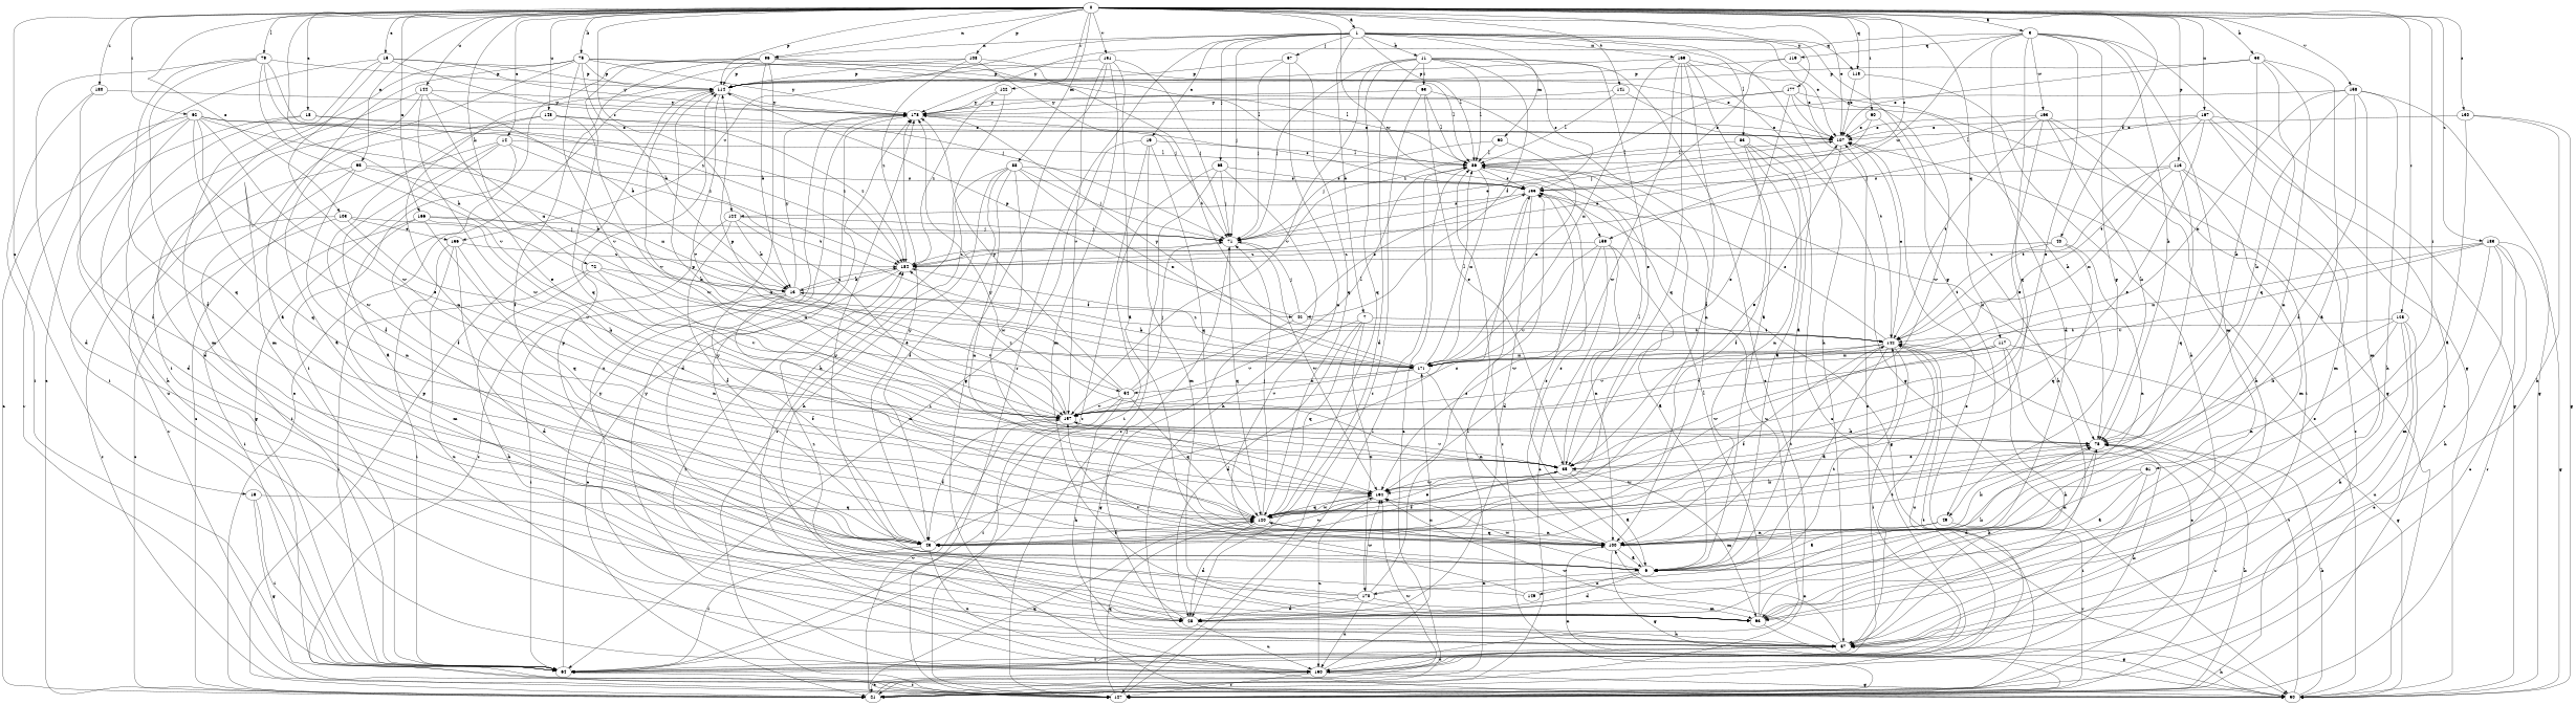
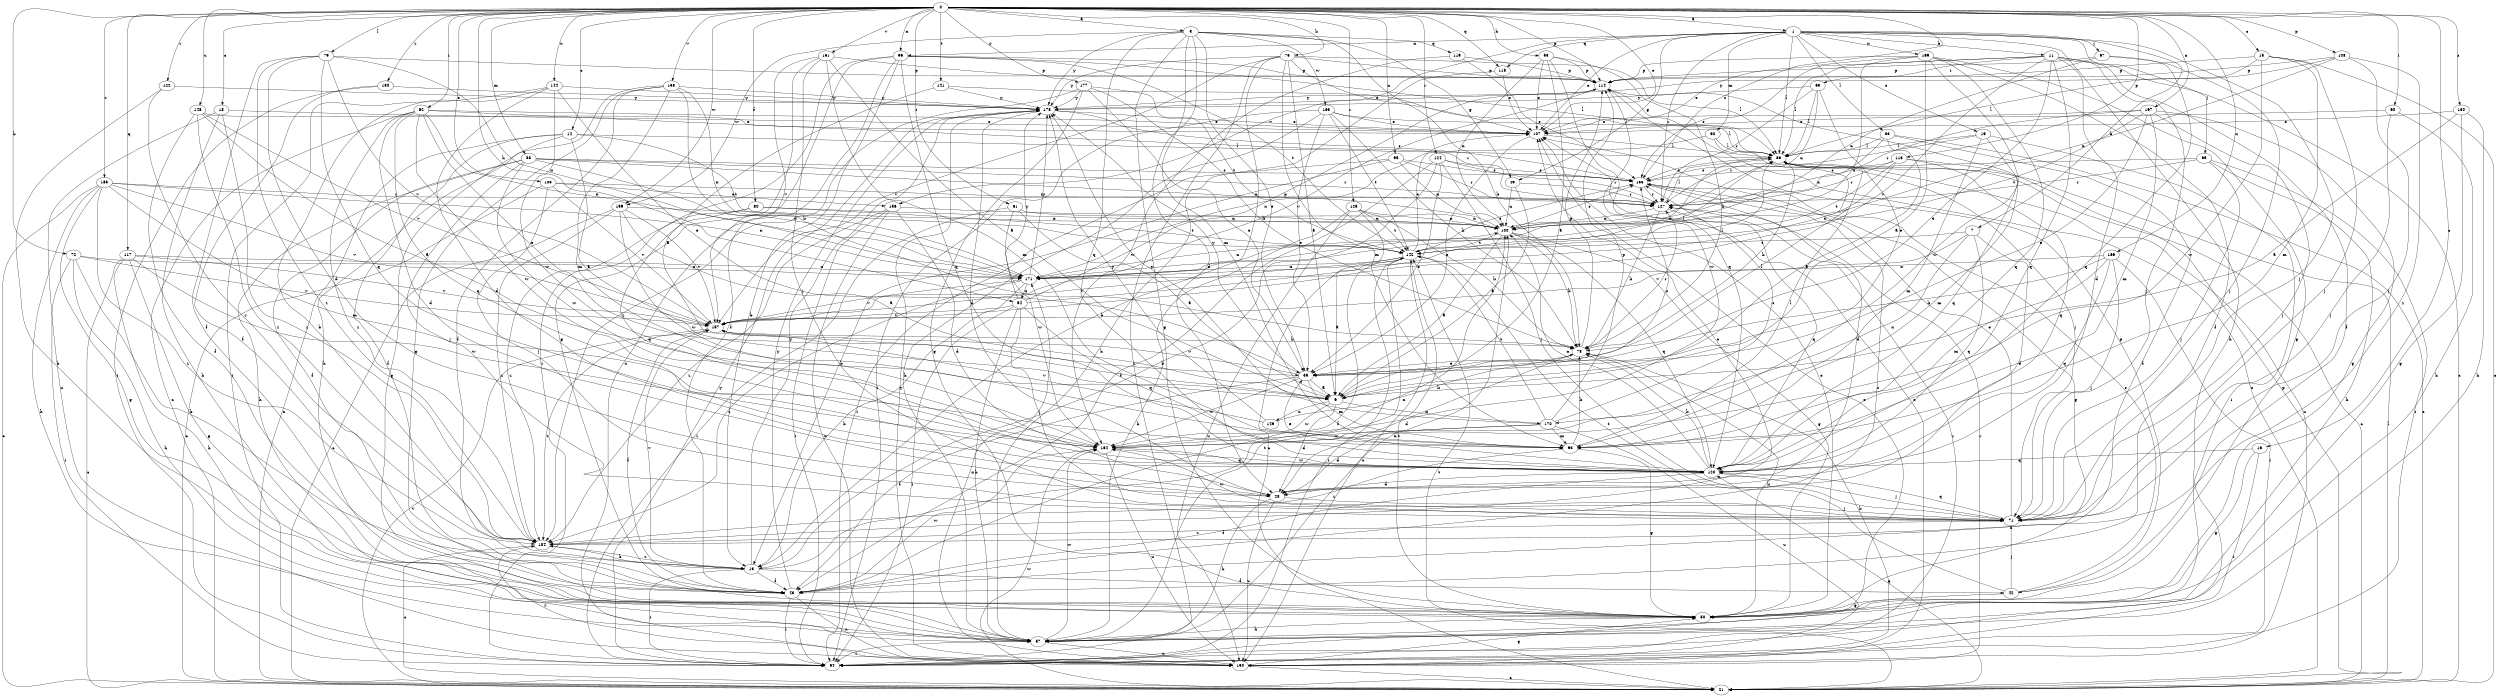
  strict digraph {
    0
    1
    3
    14
    15
    16
    18
-   40
+   40 [label=80]
    53
    54
    60
    61
    62
    72
    75
    79
    88
    95
    96
    103
    107
    108
    113
    114
    117
    118
    122
    124
    125
    130
    135
    141
    144
    148
    151
    n36 [label=158]
    159
    166
    167
    177
    180
    183
    7
    11
    19
    49
    57
    65
    67
    71
    83
    86
    90
    127
    156
    169
    28
    35
    50
    78
    93
    119
    120
    163
    178
    6
    142
    21
    43
    164
    64
    184
    150
    100
    157
    171
    13
    170
    42
    63
    149
    0 -> 1 [label=a]
    0 -> 3 [label=a]
    0 -> 14 [label=c]
    0 -> 15 [label=c]
    0 -> 16 [label=c]
    0 -> 18 [label=c]
    0 -> 40 [label=f]
    0 -> 53 [label=h]
    0 -> 54 [label=h]
    0 -> 60 [label=i]
    0 -> 61 [label=i]
    0 -> 62 [label=i]
    0 -> 72 [label=k]
    0 -> 75 [label=k]
    0 -> 79 [label=l]
    0 -> 88 [label=m]
    0 -> 95 [label=n]
    0 -> 96 [label=n]
    0 -> 103 [label=o]
    0 -> 107 [label=o]
    0 -> 108 [label=p]
    0 -> 113 [label=p]
    0 -> 114 [label=p]
    0 -> 117 [label=q]
    0 -> 118 [label=q]
    0 -> 122 [label=r]
    0 -> 124 [label=r]
    0 -> 125 [label=r]
    0 -> 130 [label=s]
    0 -> 135 [label=s]
    0 -> 141 [label=t]
    0 -> 144 [label=u]
    0 -> 148 [label=u]
    0 -> 151 [label=v]
    0 -> n36 [label=v]
    0 -> 159 [label=w]
    0 -> 166 [label=x]
    0 -> 167 [label=x]
    0 -> 177 [label=y]
    0 -> 180 [label=z]
    0 -> 183 [label=z]
    1 -> 96 [label=n]
    1 -> 107 [label=o]
    1 -> 118 [label=q]
    1 -> 7 [label=b]
    1 -> 11 [label=b]
    1 -> 19 [label=c]
    1 -> 49 [label=g]
    1 -> 57 [label=h]
    1 -> 65 [label=j]
    1 -> 67 [label=j]
    1 -> 71 [label=j]
    1 -> 83 [label=l]
    1 -> 86 [label=l]
    1 -> 90 [label=m]
    1 -> 127 [label=r]
    1 -> 156 [label=v]
    1 -> 169 [label=x]
    3 -> 159 [label=w]
    3 -> 49 [label=g]
    3 -> 28 [label=d]
    3 -> 35 [label=e]
    3 -> 50 [label=g]
    3 -> 78 [label=k]
    3 -> 93 [label=m]
    3 -> 119 [label=q]
    3 -> 120 [label=q]
    3 -> 163 [label=w]
    3 -> 178 [label=y]
    14 -> 86 [label=l]
    14 -> 50 [label=g]
    14 -> 6 [label=a]
    14 -> 142 [label=t]
    14 -> 21 [label=c]
    14 -> 43 [label=f]
    15 -> 114 [label=p]
    15 -> 71 [label=j]
    15 -> 93 [label=m]
    15 -> 178 [label=y]
    15 -> 21 [label=c]
    15 -> 164 [label=w]
    16 -> 50 [label=g]
    16 -> 120 [label=q]
    16 -> 64 [label=i]
    18 -> 107 [label=o]
    18 -> 57 [label=h]
    18 -> 184 [label=z]
    18 -> 150 [label=u]
    40 -> 120 [label=q]
    40 -> 142 [label=t]
    40 -> 184 [label=z]
    40 -> 100 [label=n]
    53 -> 107 [label=o]
    53 -> 114 [label=p]
    53 -> 78 [label=k]
    53 -> 120 [label=q]
    53 -> 6 [label=a]
    53 -> 100 [label=n]
    54 -> 114 [label=p]
    54 -> 57 [label=h]
    54 -> 71 [label=j]
    54 -> 86 [label=l]
    54 -> 120 [label=q]
    54 -> 178 [label=y]
    54 -> 64 [label=i]
    54 -> 157 [label=v]
    60 -> 107 [label=o]
    60 -> 57 [label=h]
    60 -> 71 [label=j]
    61 -> 6 [label=a]
    61 -> 164 [label=w]
    61 -> 64 [label=i]
    61 -> 100 [label=n]
    62 -> 107 [label=o]
    62 -> 127 [label=r]
    62 -> 28 [label=d]
    62 -> 35 [label=e]
    62 -> 120 [label=q]
    62 -> 21 [label=c]
    62 -> 164 [label=w]
    62 -> 184 [label=z]
    62 -> 171 [label=x]
    72 -> 57 [label=h]
    72 -> 64 [label=i]
    72 -> 157 [label=v]
    72 -> 171 [label=x]
    72 -> 13 [label=b]
    75 -> 107 [label=o]
    75 -> 114 [label=p]
    75 -> 86 [label=l]
    75 -> 93 [label=m]
    75 -> 178 [label=y]
    75 -> 6 [label=a]
    75 -> 64 [label=i]
    75 -> 157 [label=v]
    75 -> 13 [label=b]
    79 -> 114 [label=p]
    79 -> 28 [label=d]
    79 -> 120 [label=q]
    79 -> 43 [label=f]
    79 -> 184 [label=z]
    79 -> 157 [label=v]
    79 -> 171 [label=x]
    88 -> 135 [label=s]
    88 -> 57 [label=h]
    88 -> 71 [label=j]
    88 -> 127 [label=r]
    88 -> 43 [label=f]
    88 -> 164 [label=w]
    88 -> 100 [label=n]
    88 -> 171 [label=x]
    95 -> 135 [label=s]
    95 -> 127 [label=r]
    95 -> 64 [label=i]
    95 -> 100 [label=n]
    95 -> 13 [label=b]
    96 -> 114 [label=p]
    96 -> 86 [label=l]
    96 -> 120 [label=q]
    96 -> 142 [label=t]
    96 -> 43 [label=f]
    96 -> 64 [label=i]
    96 -> 150 [label=u]
    96 -> 13 [label=b]
    103 -> 71 [label=j]
    103 -> 127 [label=r]
    103 -> 156 [label=o]
    103 -> 21 [label=c]
    103 -> 157 [label=v]
    107 -> 86 [label=l]
    107 -> 35 [label=e]
    108 -> 114 [label=p]
    108 -> 71 [label=j]
    108 -> 86 [label=l]
    108 -> 184 [label=z]
    108 -> 100 [label=n]
    113 -> 135 [label=s]
    113 -> 127 [label=r]
    113 -> 93 [label=m]
    113 -> 120 [label=q]
    113 -> 142 [label=t]
    113 -> 171 [label=x]
    114 -> 178 [label=y]
    114 -> 21 [label=c]
    114 -> 164 [label=w]
    114 -> 157 [label=v]
    117 -> 57 [label=h]
    117 -> 50 [label=g]
    117 -> 21 [label=c]
    117 -> 164 [label=w]
    117 -> 157 [label=v]
    117 -> 171 [label=x]
    118 -> 107 [label=o]
    118 -> 57 [label=h]
    122 -> 57 [label=h]
    122 -> 178 [label=y]
    122 -> 184 [label=z]
-   135 -> 124 [label=s]
+   124 -> 135 [label=s]
    124 -> 71 [label=j]
    124 -> 127 [label=r]
    124 -> 35 [label=e]
    124 -> 43 [label=f]
    124 -> 13 [label=b]
    125 -> 57 [label=h]
    125 -> 78 [label=k]
    125 -> 142 [label=t]
    125 -> 21 [label=c]
    125 -> 150 [label=u]
    125 -> 100 [label=n]
    130 -> 107 [label=o]
    130 -> 57 [label=h]
    130 -> 50 [label=g]
    130 -> 6 [label=a]
    135 -> 127 [label=r]
    135 -> 28 [label=d]
    135 -> 50 [label=g]
    141 -> 86 [label=l]
    141 -> 178 [label=y]
    141 -> 6 [label=a]
    144 -> 28 [label=d]
    144 -> 35 [label=e]
    144 -> 178 [label=y]
    144 -> 164 [label=w]
    144 -> 64 [label=i]
    144 -> 13 [label=b]
    148 -> 107 [label=o]
    148 -> 6 [label=a]
    148 -> 43 [label=f]
    148 -> 184 [label=z]
    148 -> 157 [label=v]
    151 -> 114 [label=p]
    151 -> 71 [label=j]
    151 -> 50 [label=g]
    151 -> 93 [label=m]
    151 -> 6 [label=a]
    151 -> 157 [label=v]
    n36 -> 57 [label=h]
    n36 -> 50 [label=g]
    n36 -> 78 [label=k]
    n36 -> 93 [label=m]
    n36 -> 178 [label=y]
    n36 -> 43 [label=f]
    n36 -> 171 [label=x]
    159 -> 6 [label=a]
    159 -> 21 [label=c]
    159 -> 164 [label=w]
    159 -> 184 [label=z]
    159 -> 100 [label=n]
    159 -> 157 [label=v]
    166 -> 71 [label=j]
    166 -> 78 [label=k]
    166 -> 93 [label=m]
    166 -> 120 [label=q]
    166 -> 64 [label=i]
    166 -> 171 [label=x]
    167 -> 107 [label=o]
    167 -> 71 [label=j]
    167 -> 127 [label=r]
    167 -> 35 [label=e]
    167 -> 50 [label=g]
    167 -> 93 [label=m]
    167 -> 142 [label=t]
    177 -> 35 [label=e]
    177 -> 50 [label=g]
    177 -> 78 [label=k]
    177 -> 178 [label=y]
    177 -> 142 [label=t]
    177 -> 184 [label=z]
    180 -> 178 [label=y]
    180 -> 43 [label=f]
    180 -> 64 [label=i]
    183 -> 57 [label=h]
    183 -> 127 [label=r]
    183 -> 50 [label=g]
    183 -> 93 [label=m]
    183 -> 21 [label=c]
    183 -> 184 [label=z]
    183 -> 157 [label=v]
    183 -> 171 [label=x]
    7 -> 28 [label=d]
    7 -> 120 [label=q]
    7 -> 142 [label=t]
    7 -> 157 [label=v]
    7 -> 170 [label=x]
    11 -> 135 [label=s]
    11 -> 71 [label=j]
    11 -> 86 [label=l]
    11 -> 28 [label=d]
    11 -> 35 [label=e]
    11 -> 120 [label=q]
    11 -> 21 [label=c]
    11 -> 157 [label=v]
    11 -> 42 [label=f]
    11 -> 63 [label=i]
    19 -> 86 [label=l]
    19 -> 127 [label=r]
    19 -> 93 [label=m]
    19 -> 120 [label=q]
    19 -> 64 [label=i]
    49 -> 127 [label=r]
    49 -> 6 [label=a]
    49 -> 100 [label=n]
    57 -> 142 [label=t]
    57 -> 164 [label=w]
    57 -> 64 [label=i]
    57 -> 150 [label=u]
    57 -> 100 [label=n]
    65 -> 135 [label=s]
    65 -> 57 [label=h]
    65 -> 71 [label=j]
    65 -> 127 [label=r]
    65 -> 64 [label=i]
    67 -> 114 [label=p]
    67 -> 71 [label=j]
    67 -> 120 [label=q]
    67 -> 100 [label=n]
    71 -> 107 [label=o]
    71 -> 120 [label=q]
    71 -> 164 [label=w]
    71 -> 184 [label=z]
    83 -> 86 [label=l]
    83 -> 6 [label=a]
    83 -> 21 [label=c]
    83 -> 43 [label=f]
    83 -> 100 [label=n]
    86 -> 135 [label=s]
    86 -> 78 [label=k]
    86 -> 21 [label=c]
    86 -> 150 [label=u]
    86 -> 171 [label=x]
    90 -> 71 [label=j]
    90 -> 86 [label=l]
    90 -> 171 [label=x]
    127 -> 86 [label=l]
    127 -> 78 [label=k]
    127 -> 120 [label=q]
    127 -> 100 [label=n]
    156 -> 28 [label=d]
    156 -> 64 [label=i]
    156 -> 184 [label=z]
    156 -> 150 [label=u]
    156 -> 100 [label=n]
    169 -> 107 [label=o]
    169 -> 114 [label=p]
    169 -> 50 [label=g]
    169 -> 120 [label=q]
    169 -> 6 [label=a]
    169 -> 43 [label=f]
    169 -> 164 [label=w]
    169 -> 171 [label=x]
    28 -> 57 [label=h]
    28 -> 71 [label=j]
    28 -> 150 [label=u]
    35 -> 86 [label=l]
    35 -> 93 [label=m]
    35 -> 178 [label=y]
    35 -> 6 [label=a]
    35 -> 43 [label=f]
    35 -> 164 [label=w]
    35 -> 157 [label=v]
    50 -> 107 [label=o]
    50 -> 57 [label=h]
    50 -> 78 [label=k]
    50 -> 142 [label=t]
    78 -> 114 [label=p]
    78 -> 127 [label=r]
    78 -> 28 [label=d]
    78 -> 35 [label=e]
    93 -> 86 [label=l]
    93 -> 50 [label=g]
    93 -> 78 [label=k]
    93 -> 184 [label=z]
    119 -> 114 [label=p]
    119 -> 135 [label=s]
    119 -> 164 [label=w]
    120 -> 71 [label=j]
    120 -> 28 [label=d]
    120 -> 35 [label=e]
    120 -> 78 [label=k]
    120 -> 43 [label=f]
    120 -> 164 [label=w]
    120 -> 100 [label=n]
    163 -> 107 [label=o]
    163 -> 57 [label=h]
    163 -> 86 [label=l]
    163 -> 35 [label=e]
    163 -> 78 [label=k]
    163 -> 142 [label=t]
    163 -> 64 [label=i]
    178 -> 107 [label=o]
    178 -> 135 [label=s]
    178 -> 28 [label=d]
    6 -> 135 [label=s]
    6 -> 28 [label=d]
    6 -> 164 [label=w]
    6 -> 170 [label=x]
    6 -> 149 [label=u]
    142 -> 107 [label=o]
    142 -> 135 [label=s]
    142 -> 6 [label=a]
    142 -> 43 [label=f]
    142 -> 64 [label=i]
    142 -> 150 [label=u]
    142 -> 157 [label=v]
    142 -> 171 [label=x]
    21 -> 114 [label=p]
    21 -> 86 [label=l]
    21 -> 120 [label=q]
    21 -> 142 [label=t]
    21 -> 164 [label=w]
    21 -> 157 [label=v]
    43 -> 135 [label=s]
    43 -> 178 [label=y]
    43 -> 164 [label=w]
    43 -> 64 [label=i]
    43 -> 150 [label=u]
    164 -> 120 [label=q]
    164 -> 150 [label=u]
    64 -> 107 [label=o]
    64 -> 127 [label=r]
    64 -> 178 [label=y]
    184 -> 107 [label=o]
    184 -> 21 [label=c]
    184 -> 13 [label=b]
    150 -> 107 [label=o]
    150 -> 127 [label=r]
    150 -> 50 [label=g]
    150 -> 78 [label=k]
    150 -> 178 [label=y]
    150 -> 21 [label=c]
    150 -> 184 [label=z]
    150 -> 171 [label=x]
    100 -> 135 [label=s]
    100 -> 50 [label=g]
    100 -> 78 [label=k]
    100 -> 120 [label=q]
    100 -> 6 [label=a]
    100 -> 142 [label=t]
    157 -> 78 [label=k]
    157 -> 43 [label=f]
    157 -> 184 [label=z]
    171 -> 54 [label=x]
    171 -> 86 [label=l]
    171 -> 178 [label=y]
    171 -> 184 [label=z]
    171 -> 100 [label=n]
    171 -> 157 [label=v]
    171 -> 13 [label=b]
    13 -> 178 [label=y]
    13 -> 43 [label=f]
    13 -> 64 [label=i]
    13 -> 184 [label=z]
    13 -> 100 [label=n]
    13 -> 157 [label=v]
    13 -> 42 [label=f]
    170 -> 114 [label=p]
    170 -> 135 [label=s]
    170 -> 28 [label=d]
    170 -> 93 [label=m]
    170 -> 178 [label=y]
    170 -> 142 [label=t]
    170 -> 164 [label=w]
    170 -> 150 [label=u]
    42 -> 114 [label=p]
    42 -> 135 [label=s]
    42 -> 71 [label=j]
    42 -> 50 [label=g]
    42 -> 142 [label=t]
    63 -> 86 [label=l]
    63 -> 127 [label=r]
    63 -> 35 [label=e]
    63 -> 178 [label=y]
    63 -> 100 [label=n]
    149 -> 78 [label=k]
    149 -> 178 [label=y]
    149 -> 157 [label=v]
  }
